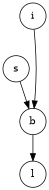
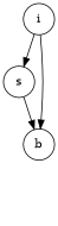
  digraph {
    node [color=black shape=circle]
    i
    s
    b
-   l
+   i -> s
    i -> b
    s -> b
-   b -> l
  }
